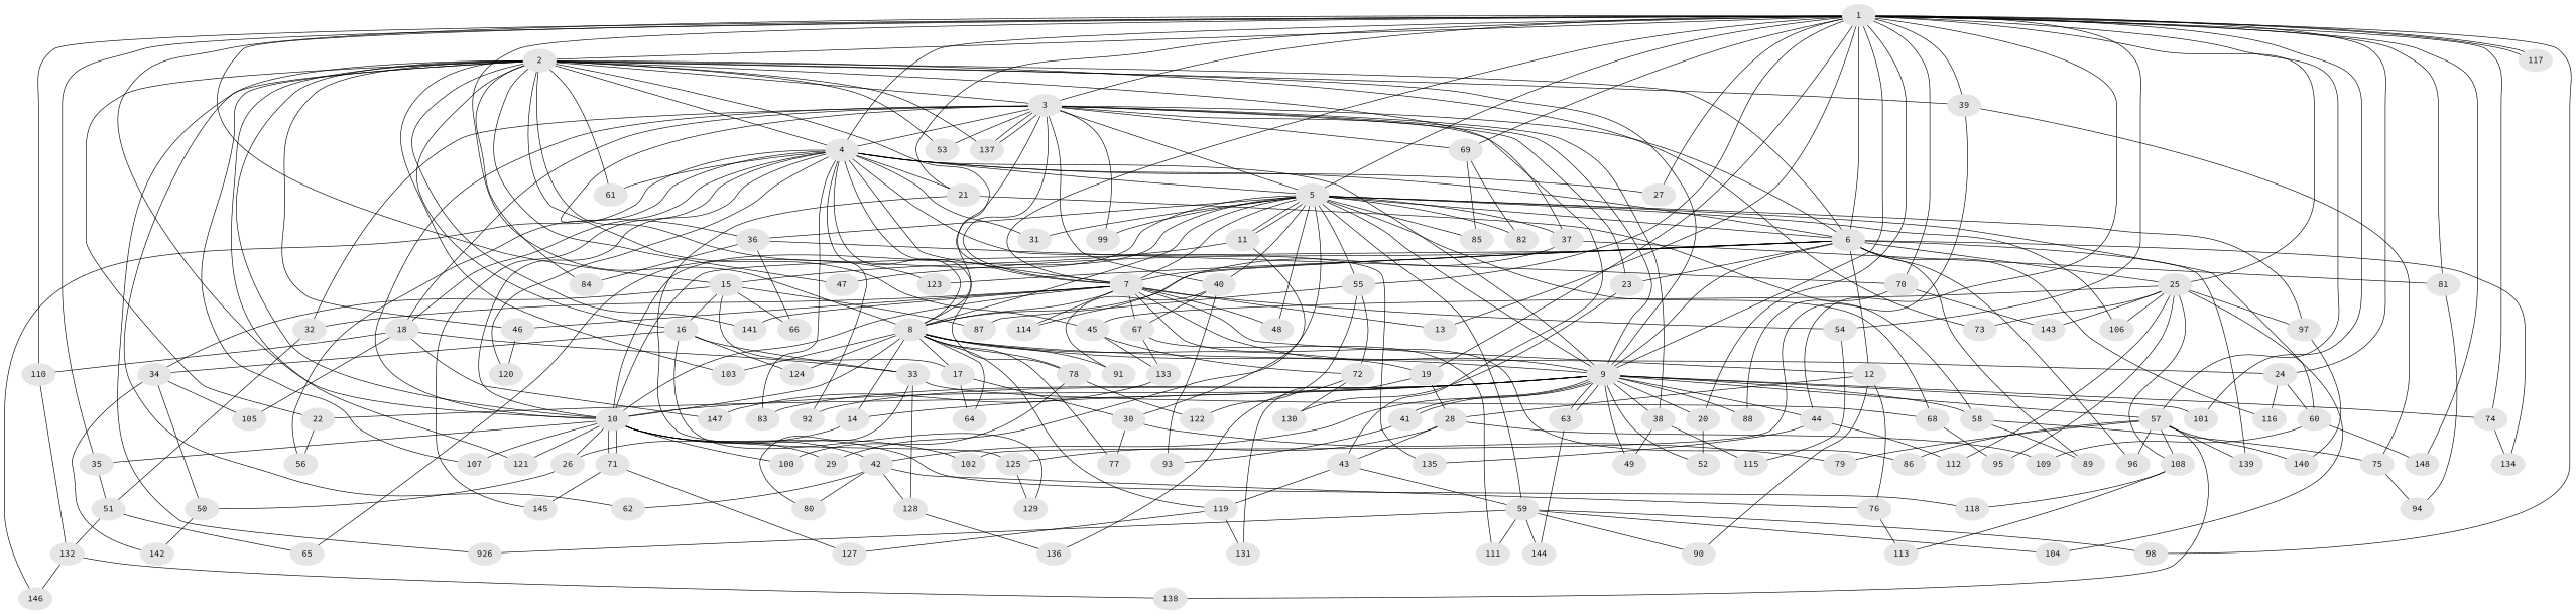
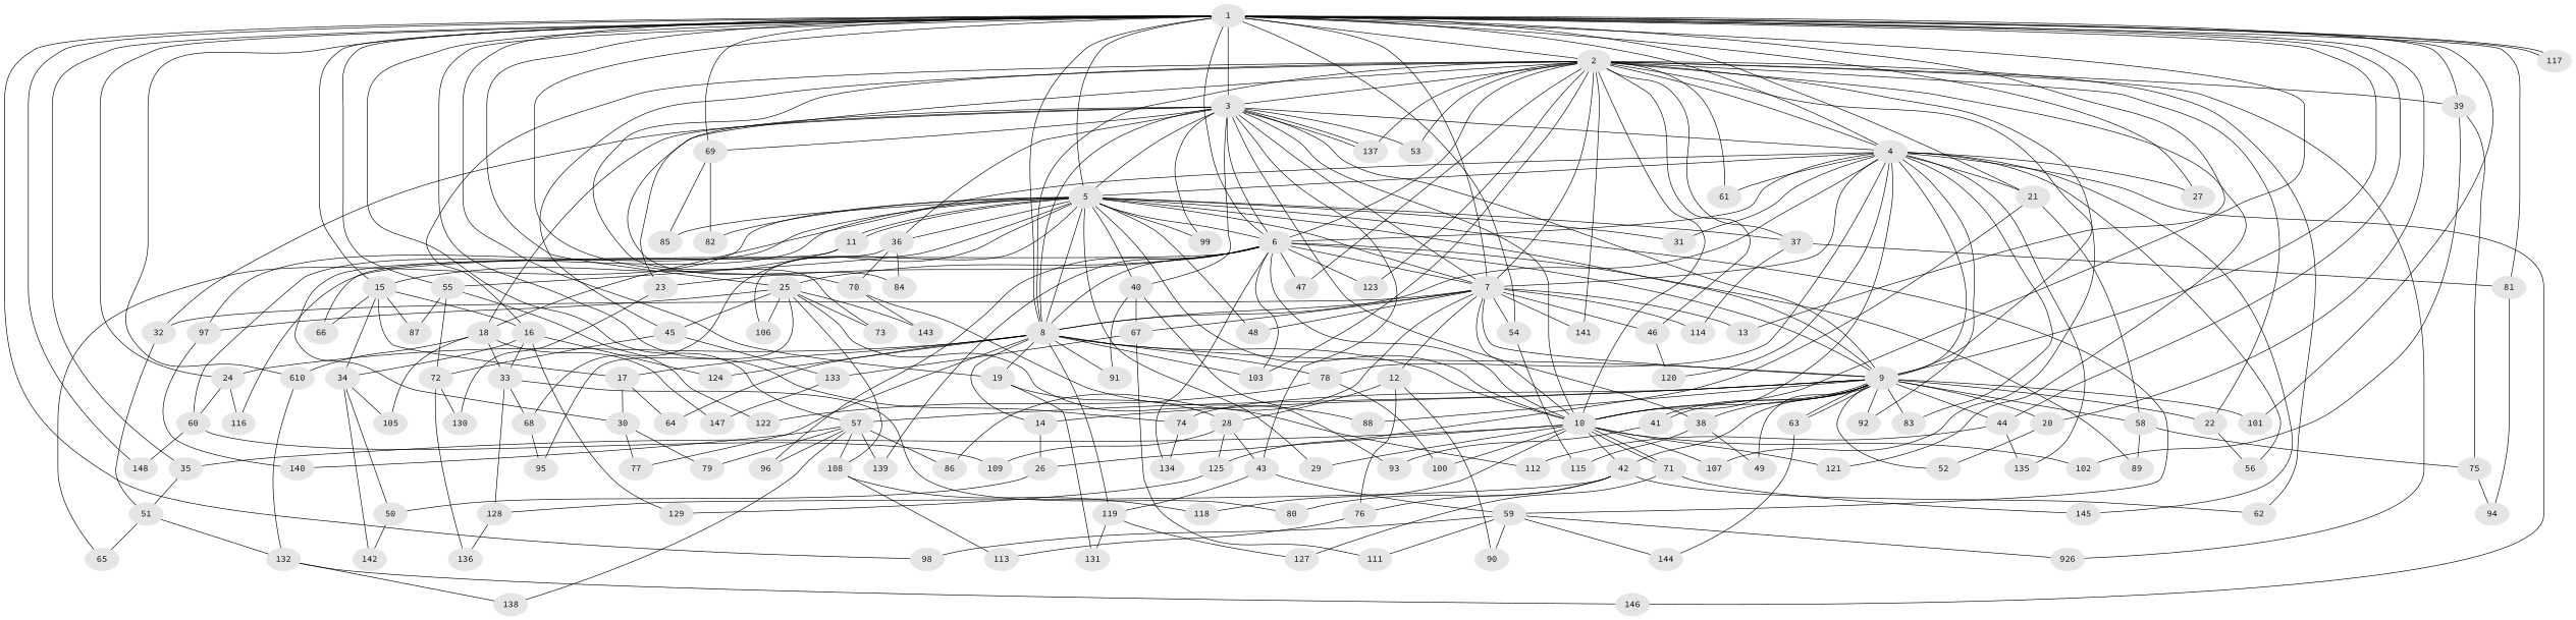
  graph {
    fontname="Source Code Pro"
    node [color=gray90 fontname="Source Code Pro" style=filled]
    edge [fontname="Source Code Pro"]
    1
    2
    3
    4
    5
    6
    7
    8
    9
    10
    13
    15
    19
    20
    21
    24
    25
    27
    35
    39
    44
    54
    55
    57
    69
    70
    74
    81
    98
    101
-   110
+   110 [label=610]
    117
    148
    16
    22
    37
    45
    46
    47
    53
    61
    62
    73
    84
    103
    107
    121
    123
    n49 [label=926]
    141
    137
    18
    23
    32
    36
    38
    40
    43
    99
    31
    56
    78
    83
    92
    120
    135
    145
    146
    11
    29
    48
    59
    60
    65
    68
    82
    85
    97
    106
    12
    89
    96
    116
    134
    139
    67
    86
    114
    14
    17
    64
    77
    91
    119
    124
    41
    42
    49
    52
    58
    63
    88
    26
    71
    100
    102
    118
    34
    66
    87
    28
    131
    125
    95
-   104
    108
    112
    143
    51
    75
    115
    72
    122
    79
    138
    140
    94
    132
    33
    129
    133
    105
    147
    130
    93
    30
    90
    111
    144
    109
    76
    127
    80
    128
    50
    113
    142
    136
    1 -- 2
    1 -- 3
    1 -- 4
    1 -- 5
    1 -- 6
    1 -- 7
    1 -- 8
    1 -- 9
    1 -- 10
    1 -- 13
    1 -- 15
    1 -- 19
    1 -- 20
    1 -- 21
    1 -- 24
    1 -- 25
    1 -- 27
    1 -- 35
    1 -- 39
    1 -- 44
    1 -- 54
    1 -- 55
    1 -- 57
    1 -- 69
    1 -- 70
    1 -- 74
    1 -- 81
    1 -- 98
    1 -- 101
    1 -- 110
    1 -- 117
    1 -- 117
    1 -- 148
    2 -- 3
    2 -- 4
    2 -- 6
    2 -- 7
+   2 -- 8
    2 -- 9
    2 -- 10
    2 -- 39
    2 -- 16
    2 -- 22
    2 -- 37
    2 -- 45
    2 -- 46
    2 -- 47
    2 -- 53
    2 -- 61
    2 -- 62
    2 -- 73
    2 -- 84
    2 -- 103
    2 -- 107
    2 -- 121
    2 -- 123
    2 -- n49
    2 -- 141
    2 -- 137
    3 -- 4
    3 -- 5
    3 -- 6
    3 -- 7
    3 -- 8
    3 -- 9
    3 -- 10
    3 -- 69
    3 -- 53
    3 -- 137
    3 -- 137
    3 -- 18
    3 -- 23
    3 -- 32
    3 -- 36
    3 -- 38
    3 -- 40
    3 -- 43
    3 -- 99
    4 -- 5
    4 -- 6
    4 -- 7
    4 -- 8
    4 -- 9
    4 -- 10
    4 -- 21
    4 -- 27
    4 -- 61
    4 -- 18
    4 -- 31
    4 -- 56
    4 -- 78
    4 -- 83
    4 -- 92
    4 -- 120
    4 -- 135
    4 -- 145
    4 -- 146
    5 -- 6
    5 -- 7
    5 -- 8
    5 -- 9
    5 -- 10
    5 -- 55
    5 -- 37
    5 -- 36
    5 -- 40
    5 -- 99
    5 -- 31
    5 -- 11
    5 -- 11
    5 -- 29
    5 -- 48
    5 -- 59
    5 -- 60
    5 -- 65
    5 -- 68
    5 -- 82
    5 -- 85
    5 -- 97
    5 -- 106
    6 -- 7
    6 -- 8
    6 -- 9
    6 -- 10
    6 -- 25
    6 -- 47
    6 -- 123
    6 -- 23
-   6 -- 12
+   6 -- 103
    6 -- 89
    6 -- 96
    6 -- 116
    6 -- 134
    6 -- 139
    7 -- 8
    7 -- 9
    7 -- 10
    7 -- 13
    7 -- 54
    7 -- 46
    7 -- 141
    7 -- 32
    7 -- 48
    7 -- 12
    7 -- 67
    7 -- 86
    7 -- 114
    8 -- 9
    8 -- 10
    8 -- 19
    8 -- 24
    8 -- 103
    8 -- 78
    8 -- 14
    8 -- 17
    8 -- 64
    8 -- 77
    8 -- 91
    8 -- 119
    8 -- 124
    9 -- 10
    9 -- 20
    9 -- 44
    9 -- 57
    9 -- 74
    9 -- 101
    9 -- 22
    9 -- 38
    9 -- 83
    9 -- 92
    9 -- 14
    9 -- 41
    9 -- 41
    9 -- 42
    9 -- 49
    9 -- 52
    9 -- 58
    9 -- 63
    9 -- 63
    9 -- 88
    10 -- 35
    10 -- 107
    10 -- 121
    10 -- 29
    10 -- 42
    10 -- 26
    10 -- 71
    10 -- 71
    10 -- 100
    10 -- 102
    10 -- 118
    15 -- 16
    15 -- 17
    15 -- 34
    15 -- 66
    15 -- 87
    19 -- 28
    19 -- 131
    20 -- 52
    21 -- 58
    21 -- 125
    24 -- 60
    24 -- 116
    25 -- 45
    25 -- 73
    25 -- 97
    25 -- 106
    25 -- 95
-   25 -- 104
    25 -- 108
    25 -- 112
    25 -- 143
    35 -- 51
    39 -- 102
    39 -- 75
    44 -- 135
    44 -- 112
    54 -- 115
    55 -- 87
    55 -- 72
    55 -- 122
    57 -- 96
    57 -- 139
    57 -- 86
    57 -- 108
    57 -- 79
    57 -- 138
    57 -- 140
    69 -- 82
    69 -- 85
    70 -- 88
    70 -- 143
    74 -- 134
    81 -- 94
    110 -- 132
    16 -- 124
    16 -- 34
    16 -- 33
    16 -- 129
    22 -- 56
    37 -- 81
    37 -- 114
    45 -- 72
    45 -- 133
    46 -- 120
    18 -- 110
    18 -- 33
    18 -- 105
    18 -- 147
    23 -- 130
    32 -- 51
    36 -- 70
    36 -- 84
    36 -- 66
    38 -- 49
    38 -- 115
    40 -- 67
    40 -- 91
    40 -- 93
    43 -- 59
    43 -- 119
    78 -- 100
    78 -- 122
    11 -- 15
    11 -- 30
    59 -- 98
    59 -- n49
-   59 -- 104
    59 -- 90
    59 -- 111
    59 -- 144
    60 -- 148
    60 -- 109
    68 -- 95
    97 -- 140
    12 -- 28
    12 -- 90
    12 -- 76
    67 -- 133
    67 -- 111
    14 -- 26
    17 -- 64
    17 -- 30
    119 -- 131
    119 -- 127
    41 -- 93
    42 -- 62
    42 -- 76
    42 -- 80
    42 -- 128
    58 -- 89
    58 -- 75
    63 -- 144
    26 -- 50
    71 -- 145
    71 -- 127
    34 -- 105
    34 -- 50
    34 -- 142
    28 -- 43
    28 -- 125
    28 -- 109
    125 -- 129
    108 -- 118
    108 -- 113
    51 -- 65
    51 -- 132
    75 -- 94
    72 -- 130
    72 -- 136
    132 -- 146
    132 -- 138
    33 -- 68
    33 -- 80
    33 -- 128
    133 -- 147
    30 -- 77
    30 -- 79
    76 -- 113
    128 -- 136
    50 -- 142
  }
